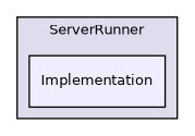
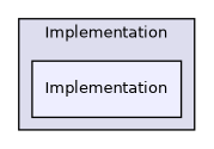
  digraph {
    compound=true
    n1 [fillcolor="#eeeeff" fontname=Helvetica fontsize=10 label=Implementation pencolor=black shape=box style=filled]
    subgraph cluster_1 {
      bgcolor="#ddddee"
      fontname=Helvetica
      fontsize=10
-     label=ServerRunner
+     label=Implementation
      pencolor=black
      n1
    }
  }
